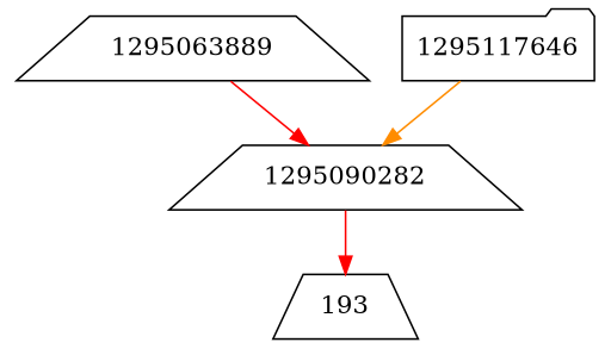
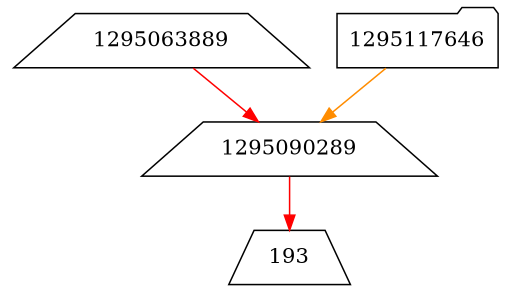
  strict digraph {
    node [shape=trapezium]
    edge [color=red]
    1295063889
-   1295090289 [label=1295090282]
+   1295090289
    193
    1295117646 [shape=folder]
    1295063889 -> 1295090289
    1295090289 -> 193
    1295117646 -> 1295090289 [color=darkorange]
  }
